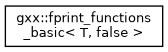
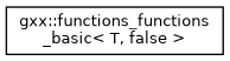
  digraph {
    rankdir=TB
-   n1 [color=black fillcolor=white fontname=Helvetica fontsize=10 height=0.2 label="gxx::fprint_functions\l_basic\< T, false \>" shape=record style=filled width=0.4]
+   n1 [color=black fillcolor=white fontname=Helvetica fontsize=10 height=0.2 label="gxx::functions_functions\l_basic\< T, false \>" shape=record style=filled width=0.4]
  }
